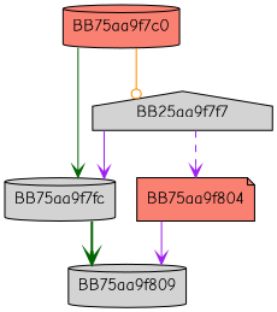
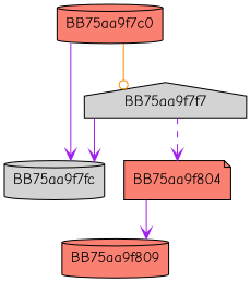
  digraph {
    fontname="Comic Neue"
    splines=ortho
    node [fillcolor=lightgrey fontname="Comic Neue" shape=cylinder style=filled]
    edge [arrowhead=vee color=purple fontname="Comic Neue" style=solid]
    BB75aa9f7c0 [fillcolor=salmon]
    BB75aa9f7fc
-   BB75aa9f7f7 [shape=house label=BB25aa9f7f7]
-   BB75aa9f809
+   BB75aa9f7f7 [shape=house]
+   BB75aa9f809 [fillcolor=salmon]
    BB75aa9f804 [fillcolor=salmon shape=note]
-   BB75aa9f7c0 -> BB75aa9f7fc [color=darkgreen]
+   BB75aa9f7c0 -> BB75aa9f7fc
    BB75aa9f7c0 -> BB75aa9f7f7 [arrowhead=odot color=darkorange]
-   BB75aa9f7fc -> BB75aa9f809 [color=darkgreen style=bold]
    BB75aa9f7f7 -> BB75aa9f7fc
    BB75aa9f7f7 -> BB75aa9f804 [style=dashed]
    BB75aa9f804 -> BB75aa9f809
  }
